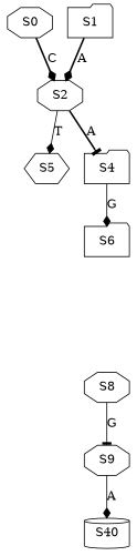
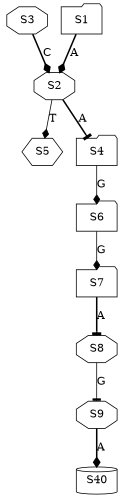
  strict digraph {
    node [shape=octagon]
    edge [arrowhead=diamond style=solid]
-   S0
+   S0 [label=S3]
    S2
    S1 [shape=folder]
    n4 [label=S5 shape=hexagon]
    S4 [shape=folder]
    S6 [shape=folder]
+   S7 [shape=folder]
    S8
    S9
    n10 [label=S40 shape=cylinder]
    S0 -> S2 [label=C style=bold]
    S2 -> n4 [label=T]
    S2 -> S4 [arrowhead=tee label=A style=bold]
    S1 -> S2 [label=A style=bold]
    S4 -> S6 [label=G]
+   S6 -> S7 [label=G]
+   S7 -> S8 [arrowhead=tee label=A style=bold]
    S8 -> S9 [arrowhead=tee label=G]
-   S9 -> n10 [label=A]
+   S9 -> n10 [label=A style=bold]
  }
